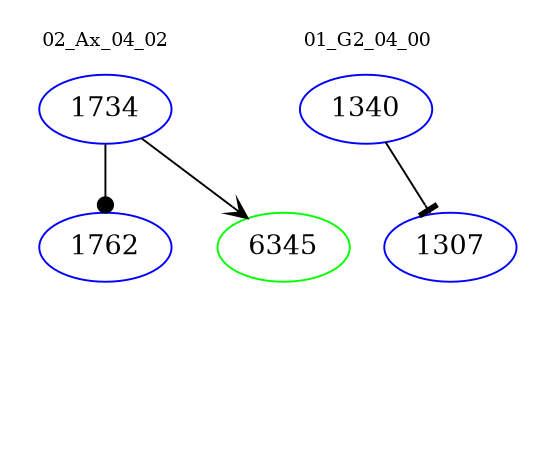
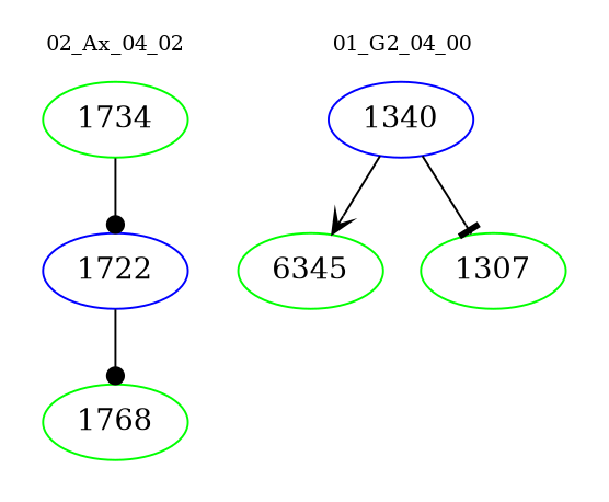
  digraph {
    node [color=green]
    edge [arrowhead=dot color=black]
-   n1 [color=blue label=1762]
-   n2 [color=blue label=1734]
+   n1 [color=blue label=1722]
+   n2 [label=1734]
+   n3 [label=1768]
    n4 [color=blue label=1340]
-   n5 [color=blue label=1307]
+   n5 [label=1307]
    n6 [label=6345]
    subgraph cluster_1 {
      color=white
      fontsize=10
      label="02_Ax_04_02"
      n1
      n2
+     n3
    }
    subgraph cluster_2 {
      color=white
      fontsize=10
      label="01_G2_04_00"
      n4
      n5
      n6
    }
+   n1 -> n3
    n2 -> n1
    n4 -> n5 [arrowhead=tee]
-   n2 -> n6 [arrowhead=vee]
+   n4 -> n6 [arrowhead=vee]
  }
